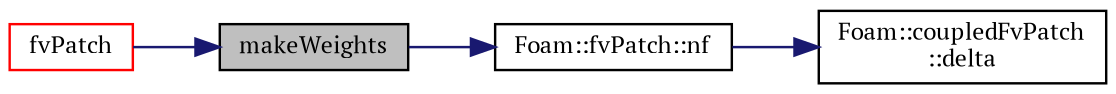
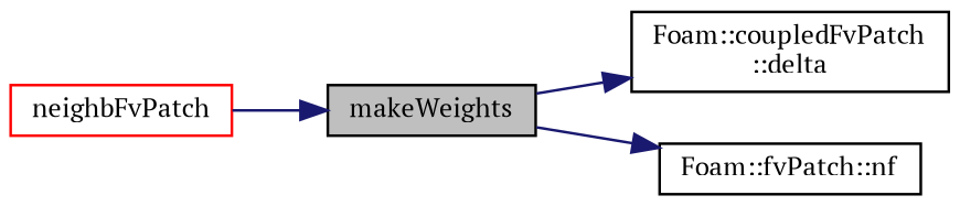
  digraph {
    fontname="PT Serif"
    rankdir=LR
    node [color=black fontname="PT Serif" fontsize=10 shape=record]
    edge [color=midnightblue fontname="PT Serif" fontsize=10 labelfontname=FreeSans labelfontsize=10 style=solid]
    n1 [fillcolor=grey75 fontcolor=black height=0.2 label=makeWeights style=filled width=0.4]
    n2 [height=0.2 label="Foam::coupledFvPatch\l::delta" width=0.4]
    n3 [height=0.2 label="Foam::fvPatch::nf" width=0.4]
-   n4 [color=red height=0.2 label=fvPatch width=0.4]
-   n3 -> n2
+   n4 [color=red height=0.2 label=neighbFvPatch width=0.4]
+   n1 -> n2
    n1 -> n3
    n4 -> n1
  }
